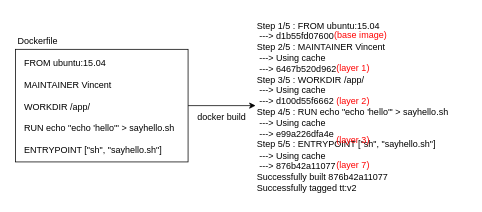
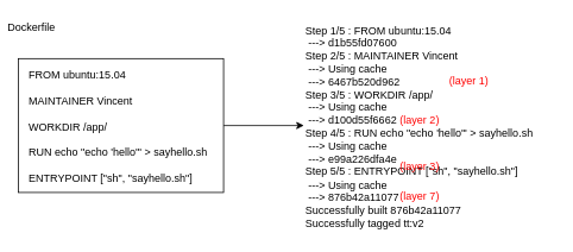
  <mxCell id="0" />
  <mxCell id="1" parent="0" />
  <mxCell id="2" style="edgeStyle=orthogonalEdgeStyle;rounded=0;orthogonalLoop=1;jettySize=auto;html=1;entryX=0;entryY=0.5;entryDx=0;entryDy=0;" edge="1" parent="1" source="3" target="7"><mxGeometry relative="1" as="geometry" /></mxCell>
  <mxCell id="3" value="" style="rounded=0;whiteSpace=wrap;html=1;" vertex="1" parent="1"><mxGeometry x="20" y="65" width="230" height="150" as="geometry" /></mxCell>
  <mxCell id="4" value="FROM ubuntu:15.04&lt;br&gt;&lt;br&gt;MAINTAINER Vincent&lt;br&gt;&lt;br&gt;WORKDIR /app/&lt;br&gt;&lt;br&gt;RUN echo &quot;echo 'hello'&quot; &amp;gt; sayhello.sh&lt;br&gt;&lt;br&gt;ENTRYPOINT [&quot;sh&quot;, &quot;sayhello.sh&quot;]" style="text;whiteSpace=wrap;html=1;" vertex="1" parent="1"><mxGeometry x="30" y="70" width="230" height="80" as="geometry" /></mxCell>
- <mxCell id="5" value="Dockerfile" style="text;html=1;strokeColor=none;fillColor=none;align=center;verticalAlign=middle;whiteSpace=wrap;rounded=0;" vertex="1" parent="1"><mxGeometry x="30" y="45" width="40" height="20" as="geometry" /></mxCell>
- <mxCell id="6" value="docker build" style="text;html=1;strokeColor=none;fillColor=none;align=center;verticalAlign=middle;whiteSpace=wrap;rounded=0;" vertex="1" parent="1"><mxGeometry x="260" y="145" width="70" height="20" as="geometry" /></mxCell>
+ <mxCell id="5" value="Dockerfile" style="text;html=1;strokeColor=none;fillColor=none;align=center;verticalAlign=middle;whiteSpace=wrap;rounded=0;" vertex="1" parent="1"><mxGeometry x="15" y="20" width="40" height="20" as="geometry" /></mxCell>
  <mxCell id="7" value="Step 1/5 : FROM ubuntu:15.04&#10; ---&gt; d1b55fd07600&#10;Step 2/5 : MAINTAINER Vincent&#10; ---&gt; Using cache&#10; ---&gt; 6467b520d962&#10;Step 3/5 : WORKDIR /app/&#10; ---&gt; Using cache&#10; ---&gt; d100d55f6662&#10;Step 4/5 : RUN echo &quot;echo 'hello'&quot; &gt; sayhello.sh&#10; ---&gt; Using cache&#10; ---&gt; e99a226dfa4e&#10;Step 5/5 : ENTRYPOINT [&quot;sh&quot;, &quot;sayhello.sh&quot;]&#10; ---&gt; Using cache&#10; ---&gt; 876b42a11077&#10;Successfully built 876b42a11077&#10;Successfully tagged tt:v2" style="text;whiteSpace=wrap;html=1;" vertex="1" parent="1"><mxGeometry x="340" y="20" width="280" height="240" as="geometry" /></mxCell>
- <mxCell id="8" value="&lt;font color=&quot;#ff0000&quot;&gt;(base image)&lt;/font&gt;" style="text;html=1;strokeColor=none;fillColor=none;align=center;verticalAlign=middle;whiteSpace=wrap;rounded=0;" vertex="1" parent="1"><mxGeometry x="440" y="36" width="80" height="20" as="geometry" /></mxCell>
- <mxCell id="9" value="&lt;font color=&quot;#ff0000&quot;&gt;(layer 1)&lt;/font&gt;" style="text;html=1;strokeColor=none;fillColor=none;align=center;verticalAlign=middle;whiteSpace=wrap;rounded=0;" vertex="1" parent="1"><mxGeometry x="430" y="80" width="80" height="20" as="geometry" /></mxCell>
+ <mxCell id="9" value="&lt;font color=&quot;#ff0000&quot;&gt;(layer 1)&lt;/font&gt;" style="text;html=1;strokeColor=none;fillColor=none;align=center;verticalAlign=middle;whiteSpace=wrap;rounded=0;" vertex="1" parent="1"><mxGeometry x="485" y="80" width="80" height="20" as="geometry" /></mxCell>
  <mxCell id="10" value="&lt;font color=&quot;#ff0000&quot;&gt;(layer 2)&lt;/font&gt;" style="text;html=1;strokeColor=none;fillColor=none;align=center;verticalAlign=middle;whiteSpace=wrap;rounded=0;" vertex="1" parent="1"><mxGeometry x="430" y="125" width="80" height="20" as="geometry" /></mxCell>
  <mxCell id="11" value="&lt;font color=&quot;#ff0000&quot;&gt;(layer 3)&lt;/font&gt;" style="text;html=1;strokeColor=none;fillColor=none;align=center;verticalAlign=middle;whiteSpace=wrap;rounded=0;" vertex="1" parent="1"><mxGeometry x="430" y="176" width="80" height="20" as="geometry" /></mxCell>
  <mxCell id="12" value="&lt;font color=&quot;#ff0000&quot;&gt;(layer 7)&lt;/font&gt;" style="text;html=1;strokeColor=none;fillColor=none;align=center;verticalAlign=middle;whiteSpace=wrap;rounded=0;" vertex="1" parent="1"><mxGeometry x="430" y="209" width="80" height="20" as="geometry" /></mxCell>
